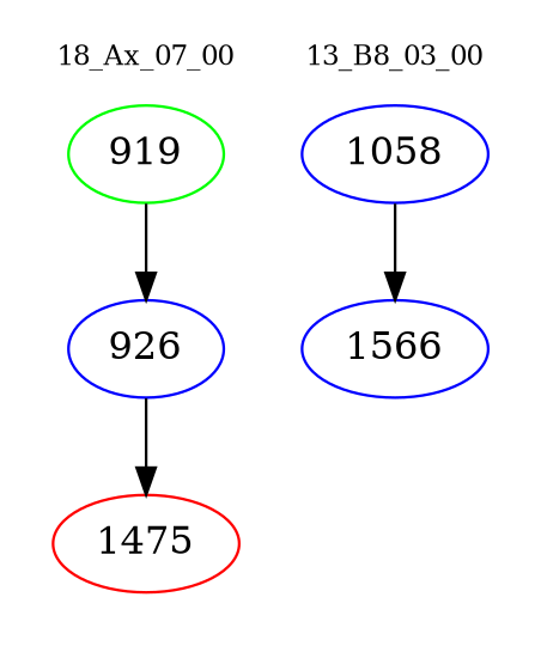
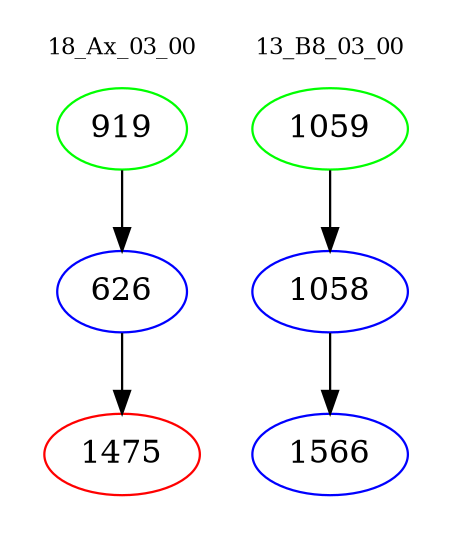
  digraph {
    node [color=blue]
    edge [color=black]
    n1 [color=green label=919]
-   n2 [label=926]
+   n2 [label=626]
    n3 [color=red label=1475]
+   n4 [color=green label=1059]
    n5 [label=1058]
    n6 [label=1566]
    subgraph cluster_1 {
      color=white
      fontsize=10
-     label="18_Ax_07_00"
+     label="18_Ax_03_00"
      n1
      n2
      n3
    }
    subgraph cluster_2 {
      color=white
      fontsize=10
      label="13_B8_03_00"
+     n4
      n5
      n6
    }
    n1 -> n2
    n2 -> n3
+   n4 -> n5
    n5 -> n6
  }
